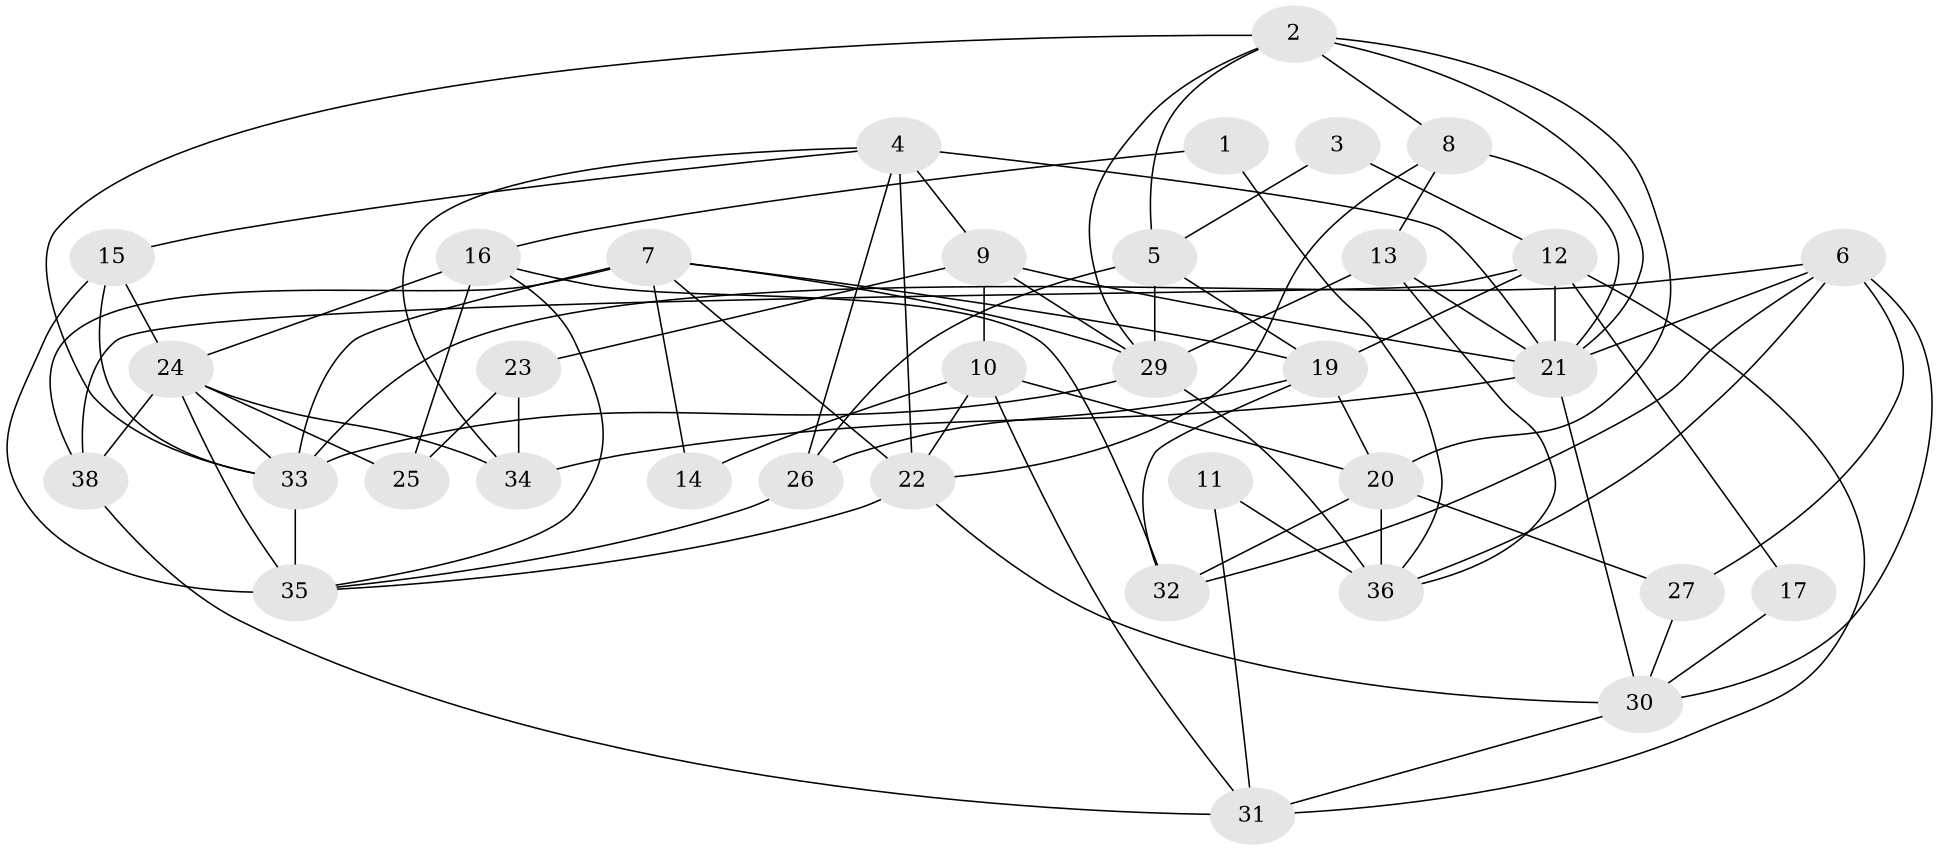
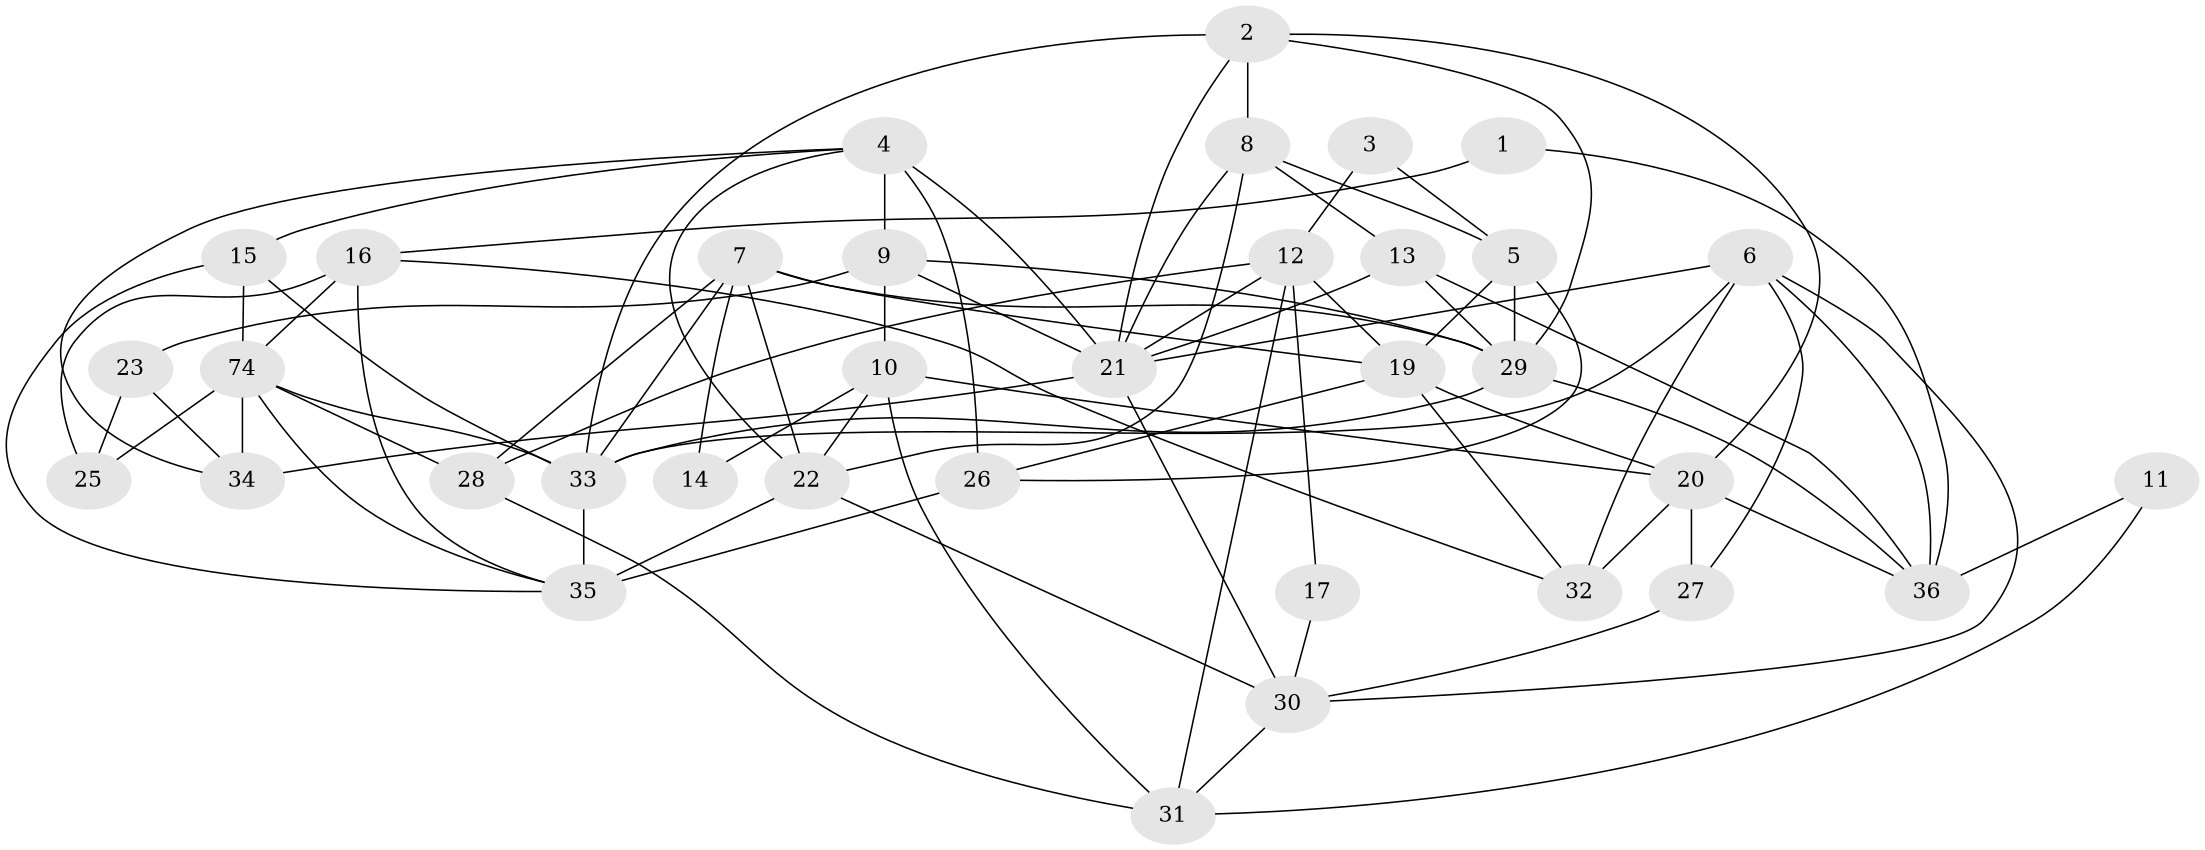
  graph {
    node [color=gray90 style=filled]
    edge [weight=1.0]
    1
    16
    36
    32
-   24
+   24 [label=74]
    35
    25
    2
    5
    8
    20
    21
    29
    33
    26
    19
    22
    13
    27
    34
    30
    3
    12
-   28 [label=38]
+   28
    31
    17
    4
    9
    15
    10
    23
    6
    7
    14
    11
    1 -- 16
    1 -- 36
    16 -- 32
    16 -- 24
    16 -- 35
    16 -- 25 [weight=2.0]
    24 -- 35
    24 -- 25
    24 -- 33
    24 -- 34 [weight=2.0]
    24 -- 28
-   2 -- 5
+   8 -- 5
    2 -- 8
    2 -- 20
    2 -- 21
    2 -- 29
    2 -- 33
    5 -- 29
    5 -- 26
    5 -- 19 [weight=2.0]
    8 -- 21
    8 -- 22
    8 -- 13
    20 -- 36
    20 -- 32
    20 -- 27 [weight=2.0]
    21 -- 34
    21 -- 30
    29 -- 36
    29 -- 33
    33 -- 35 [weight=2.0]
    26 -- 35
    19 -- 32
    19 -- 20
    19 -- 26
    22 -- 35
    22 -- 30
    13 -- 36
    13 -- 21
    13 -- 29
    27 -- 30
    30 -- 31
    3 -- 5
    3 -- 12
    12 -- 21 [weight=2.0]
    12 -- 19 [weight=2.0]
    12 -- 28
    12 -- 31
    12 -- 17
    28 -- 31
    17 -- 30
    4 -- 21 [weight=2.0]
    4 -- 26
    4 -- 22
    4 -- 34
    4 -- 9
    4 -- 15
    9 -- 21
    9 -- 29
    9 -- 10 [weight=3.0]
    9 -- 23
    15 -- 24
    15 -- 35
    15 -- 33
    10 -- 20
    10 -- 22
    10 -- 31
    10 -- 14 [weight=2.0]
    23 -- 25
    23 -- 34
    6 -- 36
    6 -- 32 [weight=2.0]
    6 -- 21 [weight=2.0]
    6 -- 33 [weight=2.0]
    6 -- 27
    6 -- 30
    7 -- 29
    7 -- 33
    7 -- 19
    7 -- 22 [weight=2.0]
    7 -- 28
    7 -- 14
    11 -- 36 [weight=2.0]
    11 -- 31
  }
